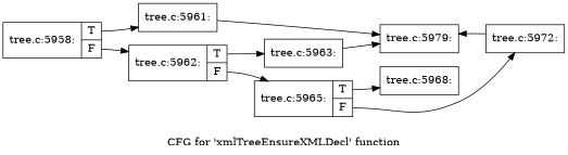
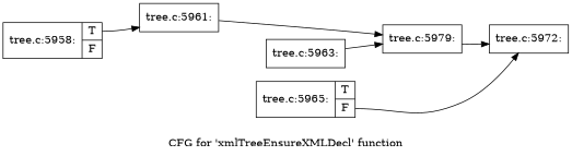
  digraph {
    label="CFG for 'xmlTreeEnsureXMLDecl' function"
    rankdir=LR
    node [shape=record]
    n1 [label="{tree.c:5958:|{<s0>T|<s1>F}}"]
    n2 [label="{tree.c:5961:}"]
-   n3 [label="{tree.c:5962:|{<s0>T|<s1>F}}"]
    n4 [label="{tree.c:5979:}"]
    n5 [label="{tree.c:5963:}"]
    n6 [label="{tree.c:5965:|{<s0>T|<s1>F}}"]
-   n7 [label="{tree.c:5968:}"]
    n8 [label="{tree.c:5972:}"]
    n1 -> n2 [tailport=s0]
-   n1 -> n3 [tailport=s1]
    n2 -> n4
-   n3 -> n5 [tailport=s0]
-   n3 -> n6 [tailport=s1]
    n5 -> n4
-   n6 -> n7 [tailport=s0]
    n6 -> n8 [tailport=s1]
-   n8 -> n4
+   n4 -> n8
  }
